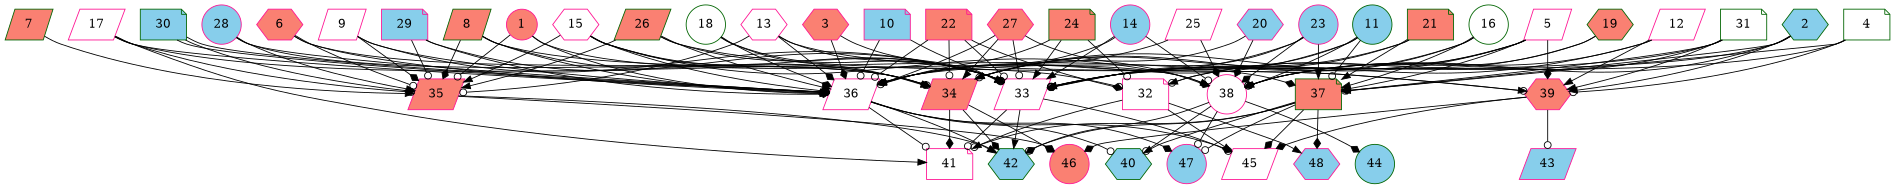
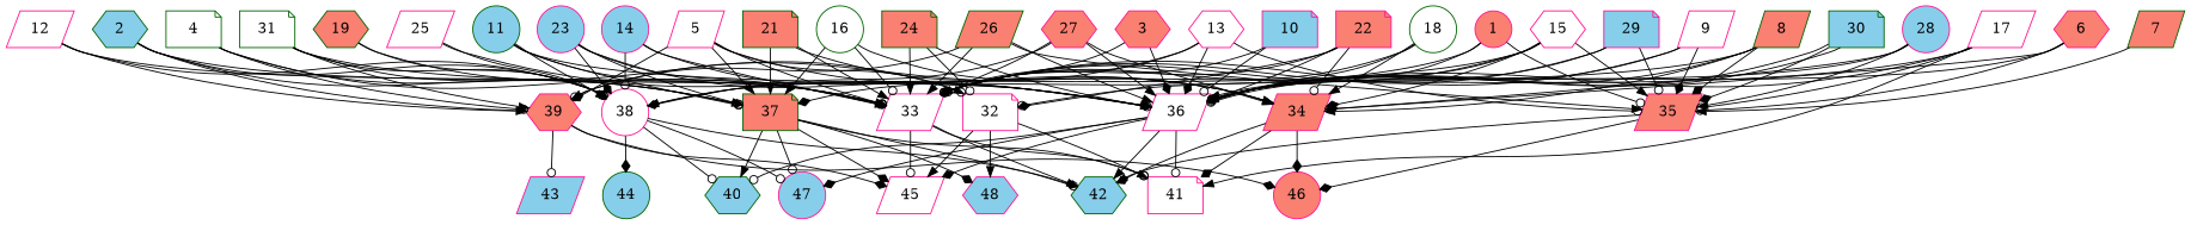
  digraph {
    node [alpha=0.01 color=deeppink fillcolor=white shape=parallelogram style=filled]
    edge [arrowhead=normal]
    1 [alpha=0.16 expect_size=66386694330401161216 fillcolor=salmon shape=circle]
    35 [alpha=0.04 expect_size=227000702742584768 fillcolor=salmon]
    36 [alpha=0.16 expect_size=1085092911089752064]
    38 [alpha=0.04 expect_size=85244282004307968000 shape=circle]
    42 [alpha=0.07 color=darkgreen expect_size=366361624352200327168 fillcolor=skyblue shape=hexagon]
    46 [expect_size=9805010491828680 fillcolor=salmon shape=circle]
    41 [alpha=0.14 expect_size=66467546426312360 shape=note]
    45 [expect_size=195109143999567488]
    40 [alpha=0.14 color=darkgreen expect_size=4815940360221411508224 fillcolor=skyblue shape=hexagon]
    47 [alpha=0.17 expect_size=858317017719173545984 fillcolor=skyblue shape=circle]
    44 [alpha=0.03 color=darkgreen expect_size=8624320791214834057216 fillcolor=skyblue shape=circle]
    2 [alpha=0.10 color=darkgreen expect_size=52522364105030520 fillcolor=skyblue shape=hexagon]
    33 [alpha=0.19 expect_size=225200925286567072]
    37 [alpha=0.04 color=darkgreen expect_size=2242601259477499904000 fillcolor=salmon shape=note]
    39 [alpha=0.04 expect_size=13008594827070077403136 fillcolor=salmon shape=hexagon]
    48 [alpha=0.18 expect_size=59046362809194056 fillcolor=skyblue shape=hexagon]
    43 [alpha=0.13 expect_size=1191796551823917056000 fillcolor=skyblue]
    3 [alpha=0.16 expect_size=31710827397642456 fillcolor=salmon shape=hexagon]
    4 [alpha=0.16 color=darkgreen expect_size=6802434446801831460864 shape=note]
    5 [alpha=0.10 expect_size=2647400618155625984]
    32 [alpha=0.05 expect_size=31831088047373272 shape=note]
    34 [alpha=0.16 expect_size=712149860531528320 fillcolor=salmon]
    6 [alpha=0.05 expect_size=196752680452990112 fillcolor=salmon shape=hexagon]
    7 [color=darkgreen expect_size=36867368022499352 fillcolor=salmon]
    8 [color=darkgreen expect_size=43296448731642440 fillcolor=salmon]
    9 [alpha=0.16 expect_size=14366886895273505718272]
    10 [alpha=0.14 expect_size=18363450621251744 fillcolor=skyblue shape=note]
    11 [alpha=0.13 color=darkgreen expect_size=7552538959849825280 fillcolor=skyblue shape=circle]
    12 [alpha=0.18 expect_size=441272828998191616]
    13 [alpha=0.20 expect_size=156385371731328768 shape=hexagon]
    14 [alpha=0.12 expect_size=123666280233304064000 fillcolor=skyblue shape=circle]
    15 [alpha=0.00 expect_size=103090528520809408 shape=hexagon]
    16 [alpha=0.04 color=darkgreen expect_size=1609340129477746432 shape=circle]
    17 [alpha=0.08 expect_size=258669439065426848]
    18 [color=darkgreen expect_size=4566396233206037 shape=circle]
    19 [alpha=0.17 color=darkgreen expect_size=10137583567103609274368 fillcolor=salmon shape=hexagon]
-   20 [alpha=0.10 expect_size=2786519674607347171328 fillcolor=skyblue shape=hexagon]
    21 [alpha=0.12 color=darkgreen expect_size=3577587519653605801984 fillcolor=salmon shape=note]
    22 [alpha=0.19 expect_size=197727408766949600 fillcolor=salmon shape=note]
    23 [alpha=0.06 expect_size=18422967774674662981632 fillcolor=skyblue shape=circle]
    24 [alpha=0.11 color=darkgreen expect_size=4554503112617885696000 fillcolor=salmon shape=note]
    25 [expect_size=16093185115007198691328]
    26 [alpha=0.12 color=darkgreen expect_size=1428377171908906240 fillcolor=salmon]
    27 [expect_size=4518218748820822528 fillcolor=salmon shape=hexagon]
    28 [alpha=0.10 expect_size=18004382450859275976704 fillcolor=skyblue shape=circle]
    29 [alpha=0.08 expect_size=12998895432989624 fillcolor=skyblue shape=note]
    30 [alpha=0.15 color=darkgreen expect_size=68056320801887096 fillcolor=skyblue shape=note]
    31 [alpha=0.15 color=darkgreen expect_size=394098596929921088 shape=note]
    1 -> 35 [arrowhead=odot]
    1 -> 36
    1 -> 38
    35 -> 42
    35 -> 46 [arrowhead=diamond]
    36 -> 42
    36 -> 41 [arrowhead=odot]
    36 -> 45 [arrowhead=diamond]
    36 -> 40 [arrowhead=odot]
    36 -> 47 [arrowhead=diamond]
    38 -> 42 [arrowhead=diamond]
    38 -> 40 [arrowhead=odot]
    38 -> 47 [arrowhead=odot]
    38 -> 44 [arrowhead=diamond]
    2 -> 38 [arrowhead=odot]
    2 -> 33
    2 -> 37 [arrowhead=diamond]
    2 -> 39
    33 -> 42
    33 -> 41 [arrowhead=odot]
    33 -> 45 [arrowhead=odot]
    37 -> 42 [arrowhead=odot]
    37 -> 41 [arrowhead=odot]
    37 -> 45 [arrowhead=diamond]
    37 -> 40
    37 -> 47 [arrowhead=odot]
    37 -> 48 [arrowhead=diamond]
    39 -> 46 [arrowhead=diamond]
    39 -> 45 [arrowhead=diamond]
    39 -> 43 [arrowhead=odot]
    3 -> 36 [arrowhead=diamond]
    3 -> 33 [arrowhead=odot]
    4 -> 33 [arrowhead=odot]
    4 -> 37
    4 -> 39 [arrowhead=odot]
    5 -> 33 [arrowhead=odot]
    5 -> 37
    5 -> 39 [arrowhead=diamond]
    5 -> 32
    5 -> 34
    32 -> 41
    32 -> 45
    32 -> 48
    34 -> 42 [arrowhead=diamond]
    34 -> 46 [arrowhead=diamond]
    34 -> 41 [arrowhead=diamond]
    6 -> 35 [arrowhead=odot]
    6 -> 36 [arrowhead=diamond]
    6 -> 34 [arrowhead=odot]
    7 -> 35
    8 -> 35 [arrowhead=diamond]
    8 -> 36
    8 -> 32 [arrowhead=odot]
    8 -> 34
    9 -> 35 [arrowhead=diamond]
    9 -> 36 [arrowhead=odot]
    9 -> 33 [arrowhead=diamond]
    10 -> 36 [arrowhead=odot]
    10 -> 33
    11 -> 36 [arrowhead=diamond]
    11 -> 38
    11 -> 33 [arrowhead=odot]
    11 -> 37 [arrowhead=odot]
    12 -> 38 [arrowhead=diamond]
    12 -> 33
    12 -> 39
    13 -> 35 [arrowhead=odot]
    13 -> 36 [arrowhead=diamond]
    13 -> 33
    13 -> 39 [arrowhead=odot]
    14 -> 36
    14 -> 38 [arrowhead=odot]
    14 -> 33
    15 -> 35
    15 -> 36 [arrowhead=diamond]
    15 -> 38
    15 -> 33 [arrowhead=odot]
    15 -> 34 [arrowhead=diamond]
    16 -> 33 [arrowhead=odot]
    16 -> 37
    16 -> 34
    17 -> 35 [arrowhead=odot]
    17 -> 36
    17 -> 41
    17 -> 37 [arrowhead=diamond]
-   18 -> 36 [arrowhead=diamond]
+   18 -> 36 [arrowhead=odot]
    18 -> 33 [arrowhead=diamond]
    18 -> 34
    19 -> 38 [arrowhead=diamond]
    19 -> 32 [arrowhead=odot]
-   20 -> 38 [arrowhead=diamond]
-   20 -> 34 [arrowhead=odot]
    21 -> 33
    21 -> 37
    21 -> 34
    22 -> 36 [arrowhead=odot]
    22 -> 33 [arrowhead=odot]
    22 -> 32 [arrowhead=diamond]
    22 -> 34 [arrowhead=odot]
    23 -> 36 [arrowhead=diamond]
    23 -> 38 [arrowhead=diamond]
    23 -> 33 [arrowhead=diamond]
    23 -> 37
    24 -> 36 [arrowhead=odot]
    24 -> 33
    24 -> 32 [arrowhead=odot]
    25 -> 36
    25 -> 38 [arrowhead=diamond]
    26 -> 35
    26 -> 36
    26 -> 33
    26 -> 39
    27 -> 36
    27 -> 38 [arrowhead=diamond]
    27 -> 33 [arrowhead=odot]
    27 -> 34
    28 -> 35
    28 -> 36 [arrowhead=odot]
    28 -> 34 [arrowhead=diamond]
    29 -> 35 [arrowhead=odot]
    29 -> 36 [arrowhead=diamond]
    29 -> 33 [arrowhead=odot]
    30 -> 35 [arrowhead=diamond]
    30 -> 36
    30 -> 36 [arrowhead=odot]
    31 -> 36
    31 -> 38 [arrowhead=odot]
    31 -> 37 [arrowhead=odot]
    31 -> 39
  }
